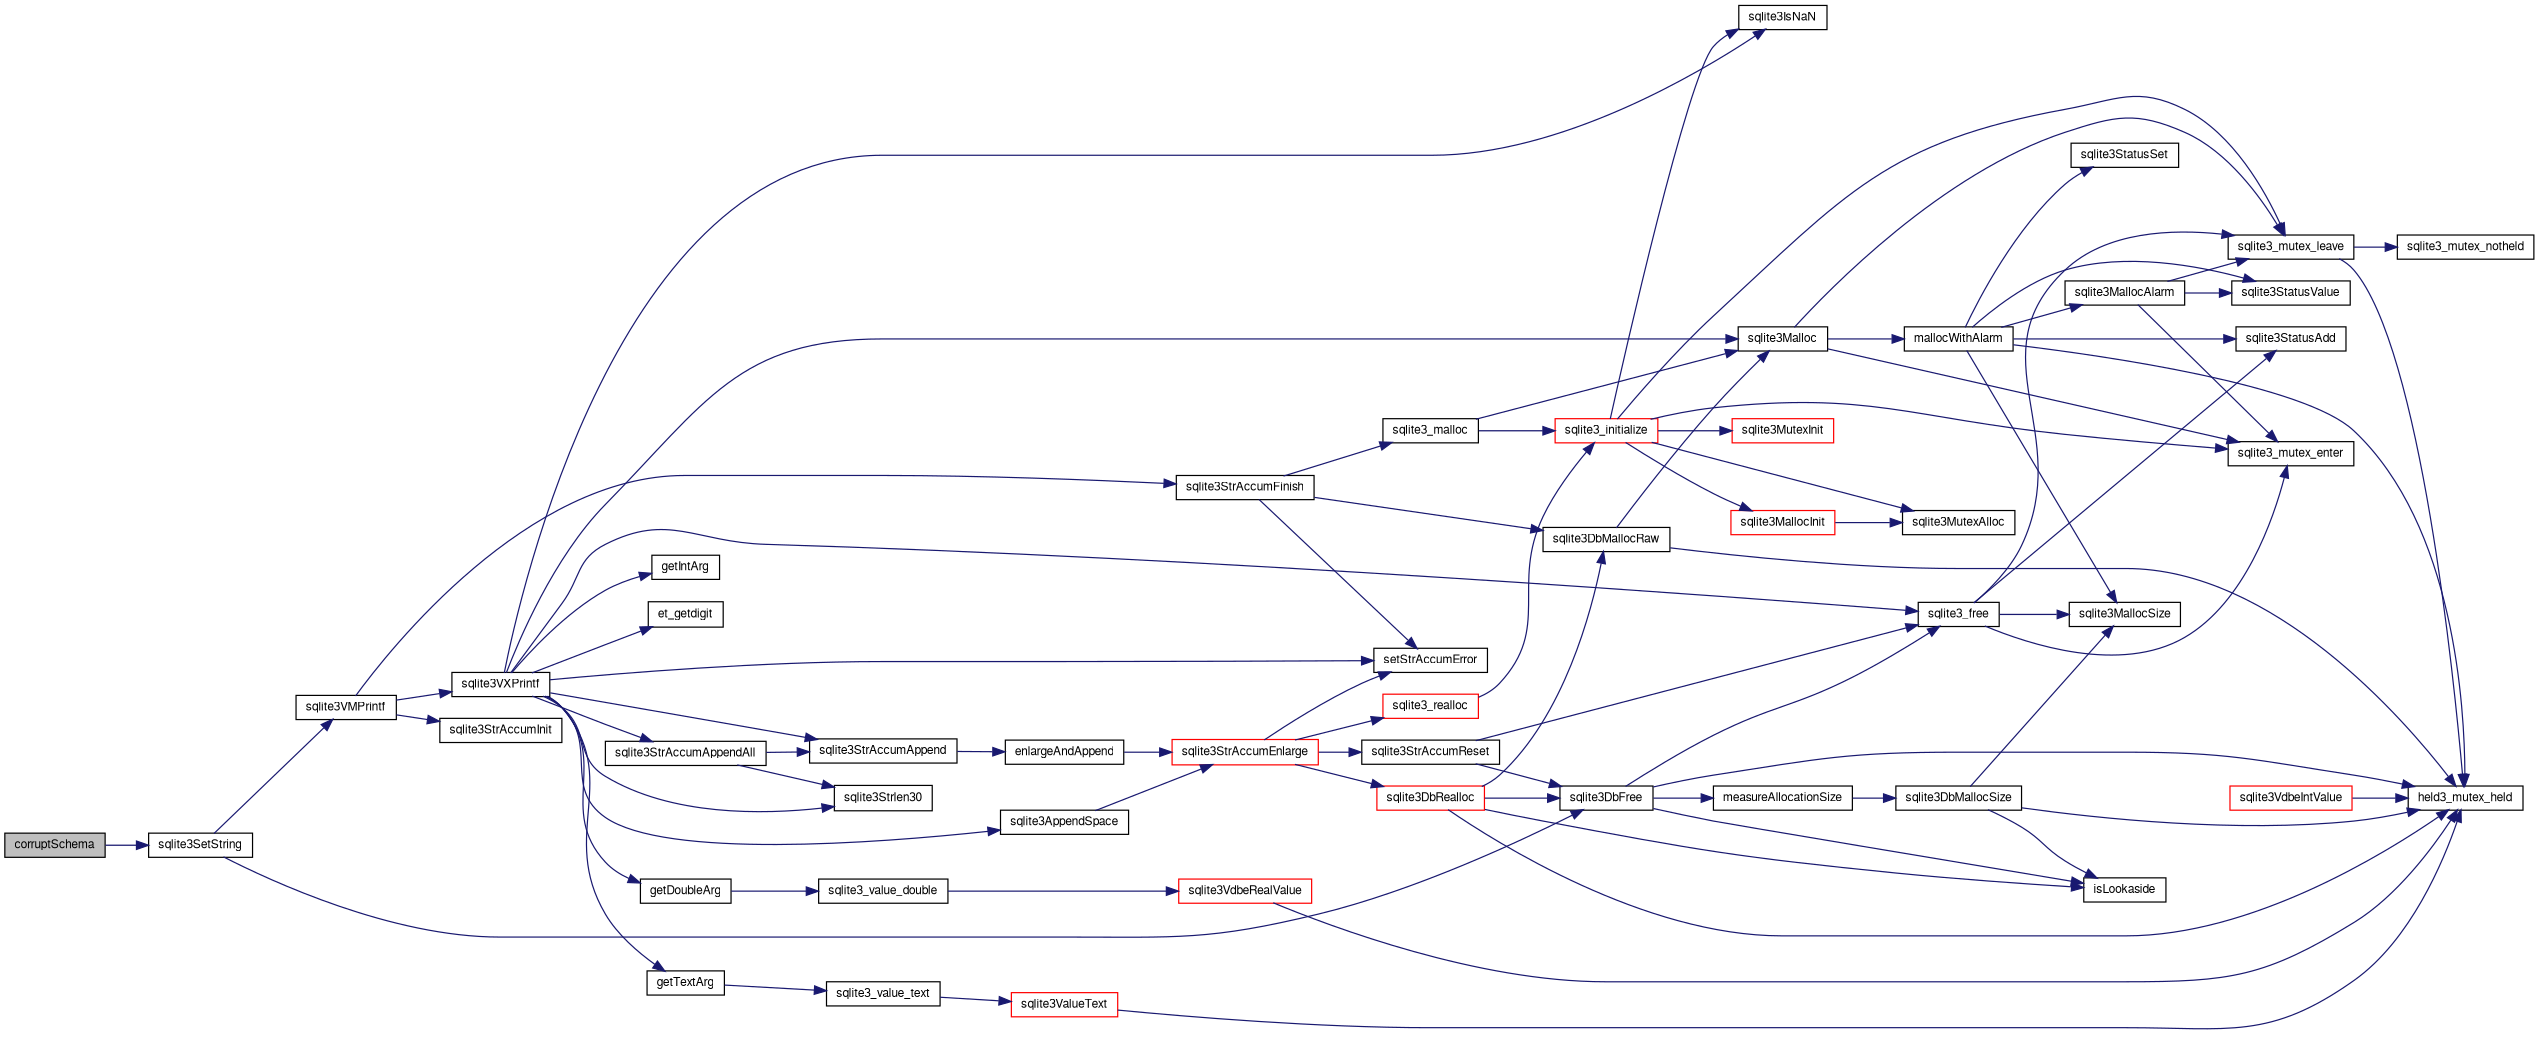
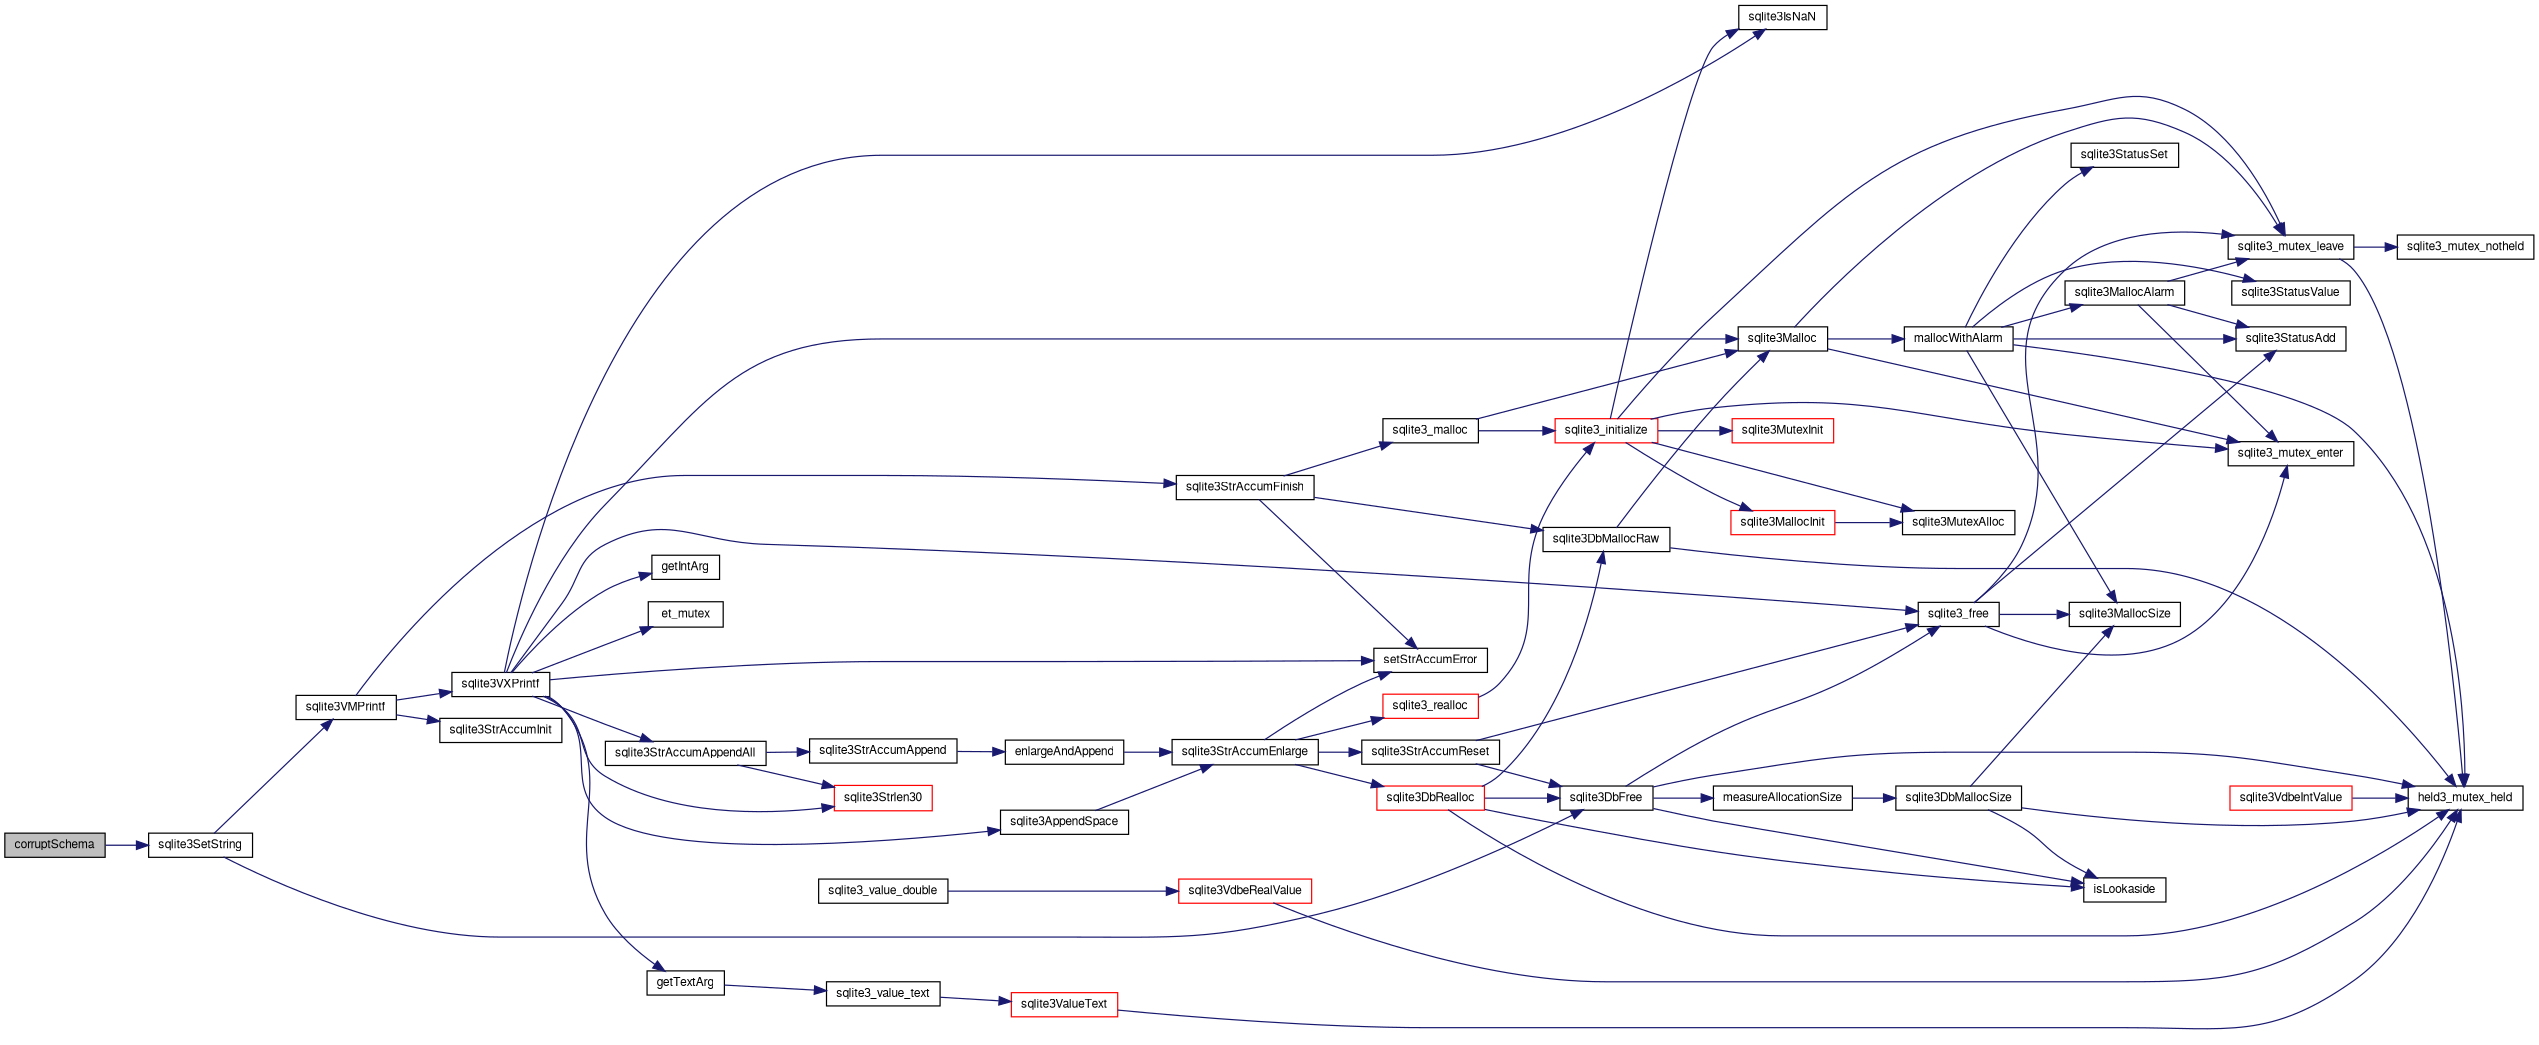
  digraph {
    rankdir=LR
    node [color=black fillcolor=white fontname=FreeSans fontsize=10 shape=record style=filled]
    edge [color=midnightblue fontname=FreeSans fontsize=10 labelfontname=FreeSans labelfontsize=10 style=solid]
    n1 [fillcolor=grey75 fontcolor=black height=0.2 label=corruptSchema width=0.4]
    n2 [height=0.2 label=sqlite3SetString width=0.4]
    n3 [height=0.2 label=sqlite3VMPrintf width=0.4]
    n4 [height=0.2 label=sqlite3DbFree width=0.4]
    n5 [height=0.2 label=sqlite3StrAccumInit width=0.4]
    n6 [height=0.2 label=sqlite3VXPrintf width=0.4]
    n7 [height=0.2 label=sqlite3StrAccumFinish width=0.4]
    n8 [height=0.2 label=sqlite3_free width=0.4]
    n9 [height=0.2 label=held3_mutex_held width=0.4]
    n10 [height=0.2 label=measureAllocationSize width=0.4]
    n11 [height=0.2 label=isLookaside width=0.4]
    n12 [height=0.2 label=sqlite3StrAccumAppend width=0.4]
    n13 [height=0.2 label=setStrAccumError width=0.4]
    n14 [height=0.2 label=sqlite3Malloc width=0.4]
    n15 [height=0.2 label=sqlite3IsNaN width=0.4]
    n16 [height=0.2 label=getIntArg width=0.4]
-   n17 [height=0.2 label=getDoubleArg width=0.4]
-   n18 [height=0.2 label=sqlite3Strlen30 width=0.4]
-   n19 [height=0.2 label=et_getdigit width=0.4]
+   n18 [color=red height=0.2 label=sqlite3Strlen30 width=0.4]
+   n19 [height=0.2 label=et_mutex width=0.4]
    n20 [height=0.2 label=getTextArg width=0.4]
    n21 [height=0.2 label=sqlite3StrAccumAppendAll width=0.4]
    n22 [height=0.2 label=sqlite3AppendSpace width=0.4]
    n23 [height=0.2 label=sqlite3DbMallocRaw width=0.4]
    n24 [height=0.2 label=sqlite3_malloc width=0.4]
    n25 [height=0.2 label=enlargeAndAppend width=0.4]
    n26 [height=0.2 label=sqlite3MallocSize width=0.4]
    n27 [height=0.2 label=sqlite3_mutex_enter width=0.4]
    n28 [height=0.2 label=sqlite3StatusAdd width=0.4]
    n29 [height=0.2 label=sqlite3_mutex_leave width=0.4]
    n30 [height=0.2 label=mallocWithAlarm width=0.4]
    n31 [height=0.2 label=sqlite3_value_double width=0.4]
    n32 [height=0.2 label=sqlite3_value_text width=0.4]
-   n33 [color=red height=0.2 label=sqlite3StrAccumEnlarge width=0.4]
+   n33 [height=0.2 label=sqlite3StrAccumEnlarge width=0.4]
    n34 [height=0.2 label=sqlite3StrAccumReset width=0.4]
    n35 [color=red height=0.2 label=sqlite3DbRealloc width=0.4]
    n36 [color=red height=0.2 label=sqlite3_realloc width=0.4]
    n37 [color=red height=0.2 label=sqlite3_initialize width=0.4]
    n38 [height=0.2 label=sqlite3DbMallocSize width=0.4]
    n39 [height=0.2 label=sqlite3_mutex_notheld width=0.4]
    n40 [height=0.2 label=sqlite3StatusSet width=0.4]
    n41 [height=0.2 label=sqlite3StatusValue width=0.4]
    n42 [height=0.2 label=sqlite3MallocAlarm width=0.4]
    n43 [color=red height=0.2 label=sqlite3MutexInit width=0.4]
    n44 [height=0.2 label=sqlite3MutexAlloc width=0.4]
    n45 [color=red height=0.2 label=sqlite3MallocInit width=0.4]
    n46 [color=red height=0.2 label=sqlite3VdbeIntValue width=0.4]
    n47 [color=red height=0.2 label=sqlite3VdbeRealValue width=0.4]
    n48 [color=red height=0.2 label=sqlite3ValueText width=0.4]
    n1 -> n2
    n2 -> n3
    n2 -> n4
    n3 -> n5
    n3 -> n6
    n3 -> n7
    n4 -> n8
    n4 -> n9
    n4 -> n10
    n4 -> n11
    n6 -> n8
-   n6 -> n12
    n6 -> n13
    n6 -> n14
    n6 -> n15
    n6 -> n16
-   n6 -> n17
    n6 -> n18
    n6 -> n19
    n6 -> n20
    n6 -> n21
    n6 -> n22
    n7 -> n13
    n7 -> n23
    n7 -> n24
    n8 -> n26
    n8 -> n27
    n8 -> n28
    n8 -> n29
    n10 -> n38
    n12 -> n25
    n14 -> n27
    n14 -> n29
    n14 -> n30
-   n17 -> n31
    n20 -> n32
    n21 -> n12
    n21 -> n18
    n22 -> n33
    n23 -> n9
    n23 -> n14
    n24 -> n14
    n24 -> n37
    n25 -> n33
    n29 -> n9
    n29 -> n39
    n30 -> n9
    n30 -> n26
    n30 -> n28
    n30 -> n40
    n30 -> n41
    n30 -> n42
    n31 -> n47
    n32 -> n48
    n33 -> n13
    n33 -> n34
    n33 -> n35
    n33 -> n36
    n34 -> n4
    n34 -> n8
    n35 -> n4
    n35 -> n9
    n35 -> n11
    n35 -> n23
    n36 -> n37
    n37 -> n15
    n37 -> n27
    n37 -> n29
    n37 -> n43
    n37 -> n44
    n37 -> n45
    n38 -> n9
    n38 -> n11
    n38 -> n26
    n42 -> n27
    n42 -> n29
-   n42 -> n41
+   n42 -> n28
    n45 -> n44
    n46 -> n9
    n47 -> n9
    n48 -> n9
  }
